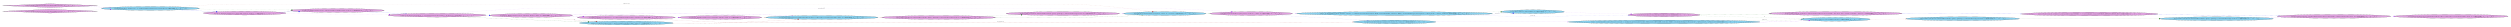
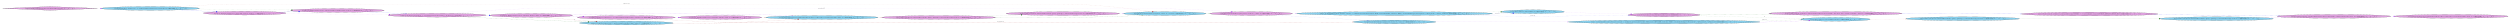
  digraph {
    fontname="IBM Plex Mono"
    rankdir=LR
    node [fillcolor=plum fontname="IBM Plex Mono" shape=ellipse style=filled]
    edge [arrowhead=onormal color=purple fontname="IBM Plex Mono" style=dashed]
    n1 [fillcolor=skyblue label="changeProjectOnTheDisc(project3,\"echo 1\",\"echo 2\")@@@14@@@['0', '0', '1']"]
    n2 [fillcolor=skyblue label="final CLICommandInvoker.Result result = command.authorizedTo(Job.READ,Job.CONFIGURE,Jenkins.READ).invokeWithArgs(\"aProject1\",\"aProject2\",\"aProject3\")@@@15@@@['0', '0', '1']"]
    n3 [fillcolor=skyblue label="assertThat(result,succeededSilently())@@@16@@@['0', '0', '1']"]
    n4 [fillcolor=skyblue label="assertThat(result,failedWith(5))@@@12@@@['1', '1', '0']"]
    n5 [label="assertThat(result,hasNoStandardOutput())@@@13@@@['1', '1', '0']"]
    n6 [label="assertThat(result.stderr(),containsString(\"never_created: No such job ‘never_created’ exists.\"))@@@14@@@['1', '1', '0']"]
    n7 [label="assertThat(result.stderr(),containsString(\"ERROR: \" + CLICommand.CLI_LISTPARAM_SUMMARY_ERROR_TEXT))@@@15@@@['1', '1', '0']"]
    n8 [label="assertThat(project3.scheduleBuild2(0).get().getLog(),containsString(\"echo 2\"))@@@19@@@['1', '1', '1']"]
    n9 [label="assertThat(project2.scheduleBuild2(0).get().getLog(),containsString(\"echo 2\"))@@@17@@@['1', '1', '0']"]
    n10 [label="changeProjectOnTheDisc(project2,\"echo 1\",\"echo 2\")@@@13@@@['1', '1', '1']"]
    n11 [fillcolor=skyblue label="final CLICommandInvoker.Result result = command.authorizedTo(Job.READ,Job.CONFIGURE,Jenkins.READ).invokeWithArgs(\"aProject1\",\"aProject2\",\"never_created\")@@@11@@@['1', '1', '0']"]
    n12 [label="project1.getBuildersList().add(createScriptBuilder(\"echo 1\"))@@@4@@@['0', '1', '0']"]
    n13 [label="FreeStyleProject project2 = j.createFreeStyleProject(\"aProject2\")@@@5@@@['1', '1', '1']"]
    n14 [fillcolor=skyblue label="project2.getBuildersList().add(createScriptBuilder(\"echo 1\"))@@@6@@@['0', '1', '0']"]
    n15 [label="project2.getBuildersList().add(new Shell(\"echo 1\"))@@@6@@@['1', '0', '1']"]
    n16 [fillcolor=skyblue label="assertThat(project1.scheduleBuild2(0).get().getLog(),containsString(\"echo 2\"))@@@17@@@['0', '0', '1']"]
    n17 [fillcolor=skyblue label="assertThat(project2.scheduleBuild2(0).get().getLog(),containsString(\"echo 2\"))@@@18@@@['0', '0', '1']"]
    n18 [fillcolor=skyblue label="changeProjectOnTheDisc(project1,\"echo 1\",\"echo 2\")@@@12@@@['1', '1', '1']"]
    n19 [fillcolor=skyblue label="assertThat(project1.scheduleBuild2(0).get().getLog(),containsString(\"echo 1\"))@@@9@@@['1', '1', '1']"]
    n20 [label="assertThat(project2.scheduleBuild2(0).get().getLog(),containsString(\"echo 1\"))@@@10@@@['1', '1', '1']"]
    n21 [fillcolor=skyblue label="FreeStyleProject project1 = j.createFreeStyleProject(\"aProject1\")@@@3@@@['1', '1', '1']"]
    n22 [label="project1.getBuildersList().add(new Shell(\"echo 1\"))@@@4@@@['1', '0', '1']"]
    n23 [label="project3.getBuildersList().add(new Shell(\"echo 1\"))@@@8@@@['0', '0', '1']"]
    n24 [label="assertThat(project3.scheduleBuild2(0).get().getLog(),containsString(\"echo 1\"))@@@11@@@['0', '0', '1']"]
-   n25 [label="reloadJobManyShouldFailIfLastJobDoesNotExist['0', '1', '0']" shape=diamond]
    n26 [label="reloadJobManyShouldFailIfLastJobDoesNotExist['1', '0', '0']" shape=diamond]
    n27 [label="FreeStyleProject project3 = j.createFreeStyleProject(\"aProject3\")@@@7@@@['0', '0', '1']"]
    n1 -> n2
    n2 -> n3 [arrowhead=box]
    n2 -> n3 [color=darkgreen label=result style=dotted]
    n3 -> n16 [color=brown style=dotted]
    n4 -> n5 [arrowhead=box style=dotted]
    n5 -> n3 [color=darkgreen label=0 style=dotted]
    n5 -> n6 [color=darkgreen]
    n6 -> n7 [color=blue]
    n7 -> n8 [color=blue]
    n8 -> n9 [arrowhead=box style=dotted]
    n10 -> n1 [color=blue style=dotted]
    n10 -> n11 [style=dotted]
    n11 -> n4 [arrowhead=box color=darkgreen style=dotted]
    n11 -> n4 [arrowhead=box color=blue label=result style=dotted]
    n11 -> n5 [color=blue label=result style=dotted]
    n12 -> n13 [color=blue]
    n13 -> n10 [arrowhead=box label=project2 style=dotted]
    n13 -> n14 [arrowhead=box color=darkgreen]
    n13 -> n15 [arrowhead=box color=blue style=dotted]
    n14 -> n19 [arrowhead=box color=brown]
    n15 -> n14 [arrowhead=box color=brown label=0]
    n15 -> n19
    n15 -> n27 [arrowhead=box]
    n16 -> n17 [arrowhead=box color=darkgreen]
    n17 -> n8
    n18 -> n10 [color=darkgreen]
    n19 -> n20 [color=brown style=dotted]
    n20 -> n18 [color=darkgreen]
    n20 -> n24 [arrowhead=box color=darkgreen style=dotted]
    n21 -> n12 [arrowhead=box color=darkgreen style=dotted]
    n21 -> n18 [arrowhead=box color=brown label=project1 style=dotted]
    n21 -> n22 [arrowhead=box color=blue]
    n22 -> n12 [arrowhead=box color=blue label=0]
    n22 -> n13 [arrowhead=box style=dotted]
    n23 -> n19 [color=brown style=dotted]
    n24 -> n18
-   n25 -> n21
    n26 -> n21 [arrowhead=box style=dotted]
    n27 -> n1 [color=brown label=project3]
    n27 -> n23 [arrowhead=box style=dotted]
  }
